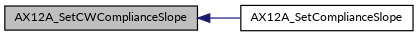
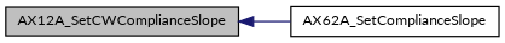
  digraph {
    rankdir=LR
    fontname=Lato
    node [color=black fontname=Lato fontsize=10 shape=record style=filled]
    n1 [fillcolor=grey75 fontcolor=black height=0.2 label=AX12A_SetCWComplianceSlope width=0.4]
-   n2 [fillcolor=white height=0.2 label=AX12A_SetComplianceSlope width=0.4]
+   n2 [fillcolor=white height=0.2 label=AX62A_SetComplianceSlope width=0.4]
    n1 -> n2 [color=midnightblue dir=back fontname=Lato fontsize=10 labelfontname=Helvetica labelfontsize=10 style=solid]
  }
